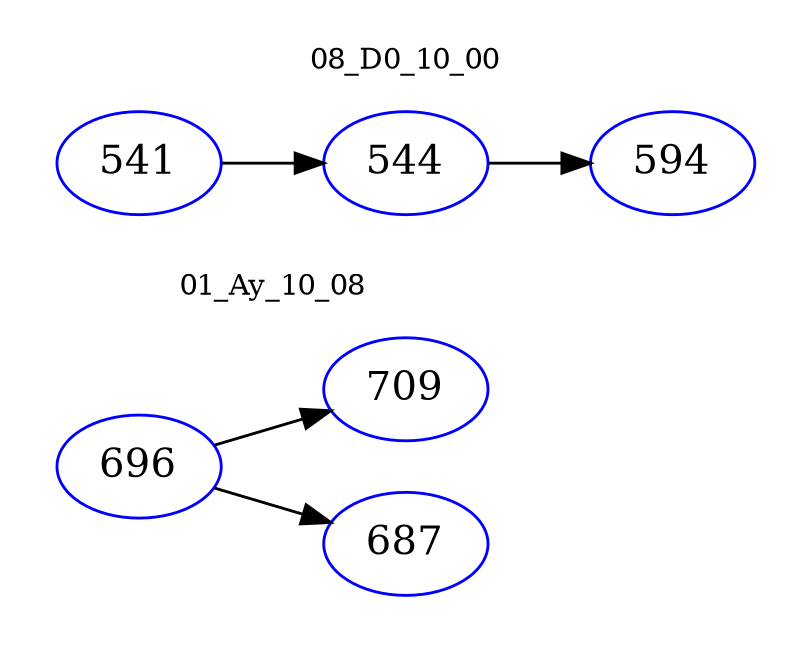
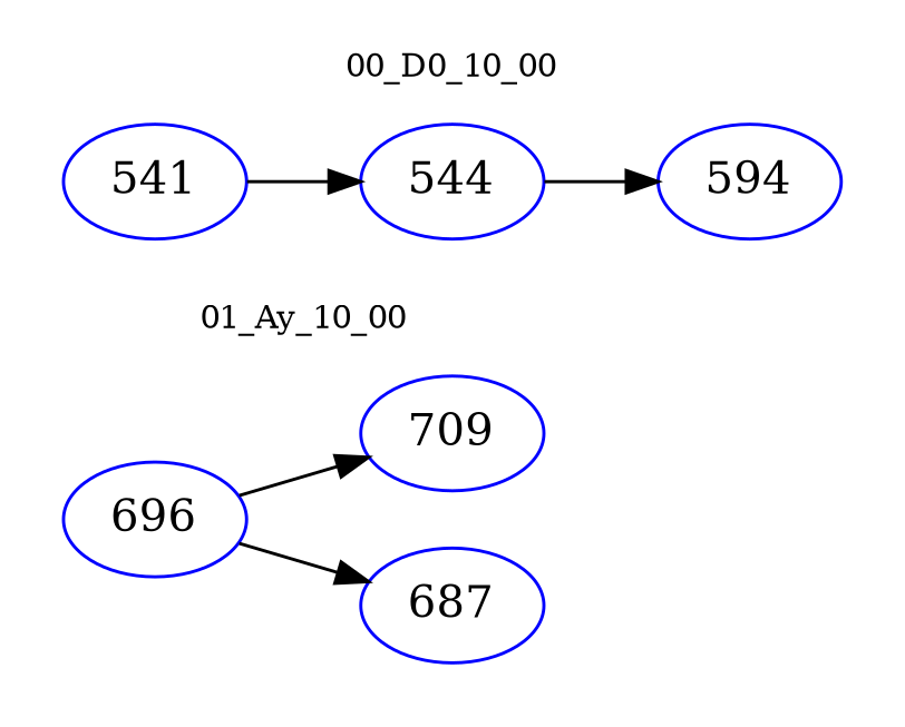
  digraph {
    rankdir=LR
    node [color=blue]
    edge [color=black]
    n1 [label=696]
    n2 [label=687]
    n3 [label=709]
    n4 [label=541]
    n5 [label=544]
    n6 [label=594]
    subgraph cluster_1 {
      color=white
      fontsize=10
-     label="01_Ay_10_08"
+     label="01_Ay_10_00"
      n1
      n2
      n3
    }
    subgraph cluster_2 {
      color=white
      fontsize=10
-     label="08_D0_10_00"
+     label="00_D0_10_00"
      n4
      n5
      n6
    }
    n1 -> n2
    n1 -> n3
    n4 -> n5
    n5 -> n6
  }
